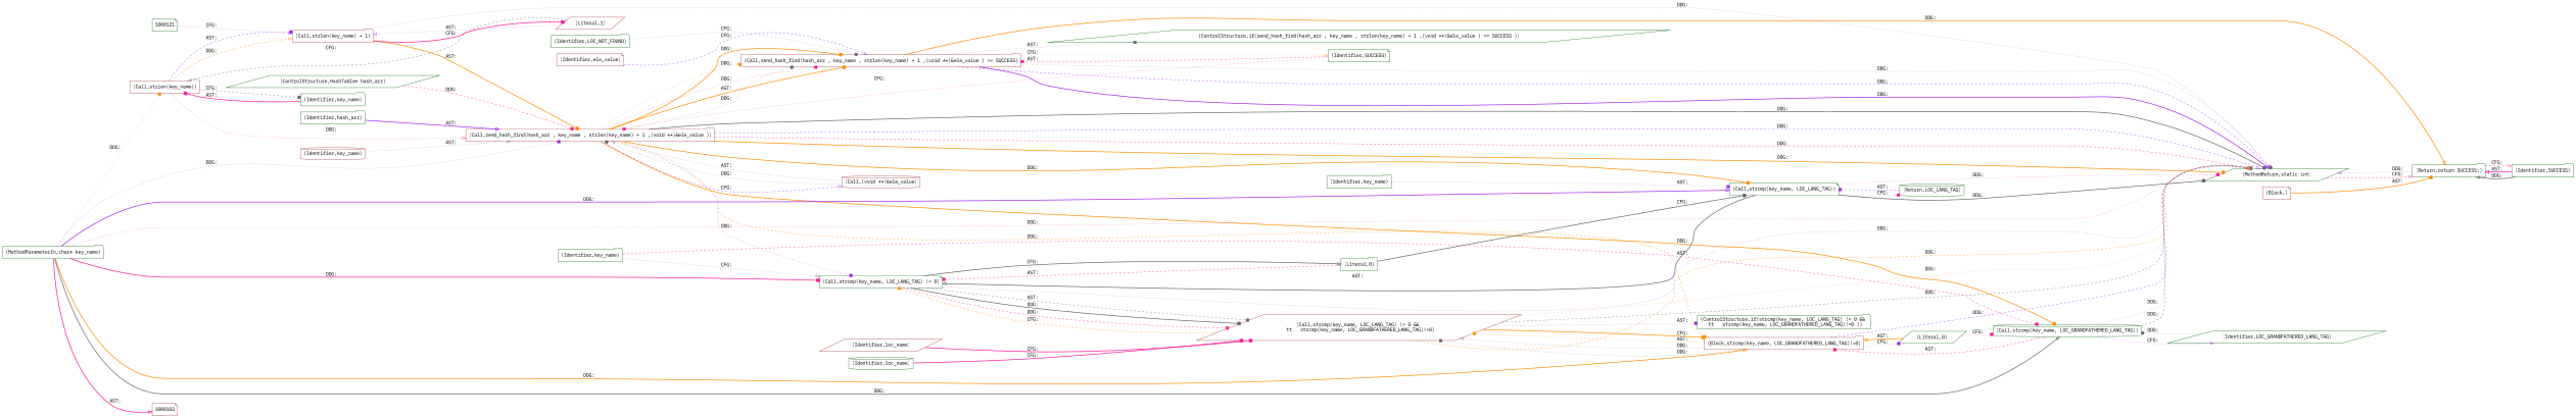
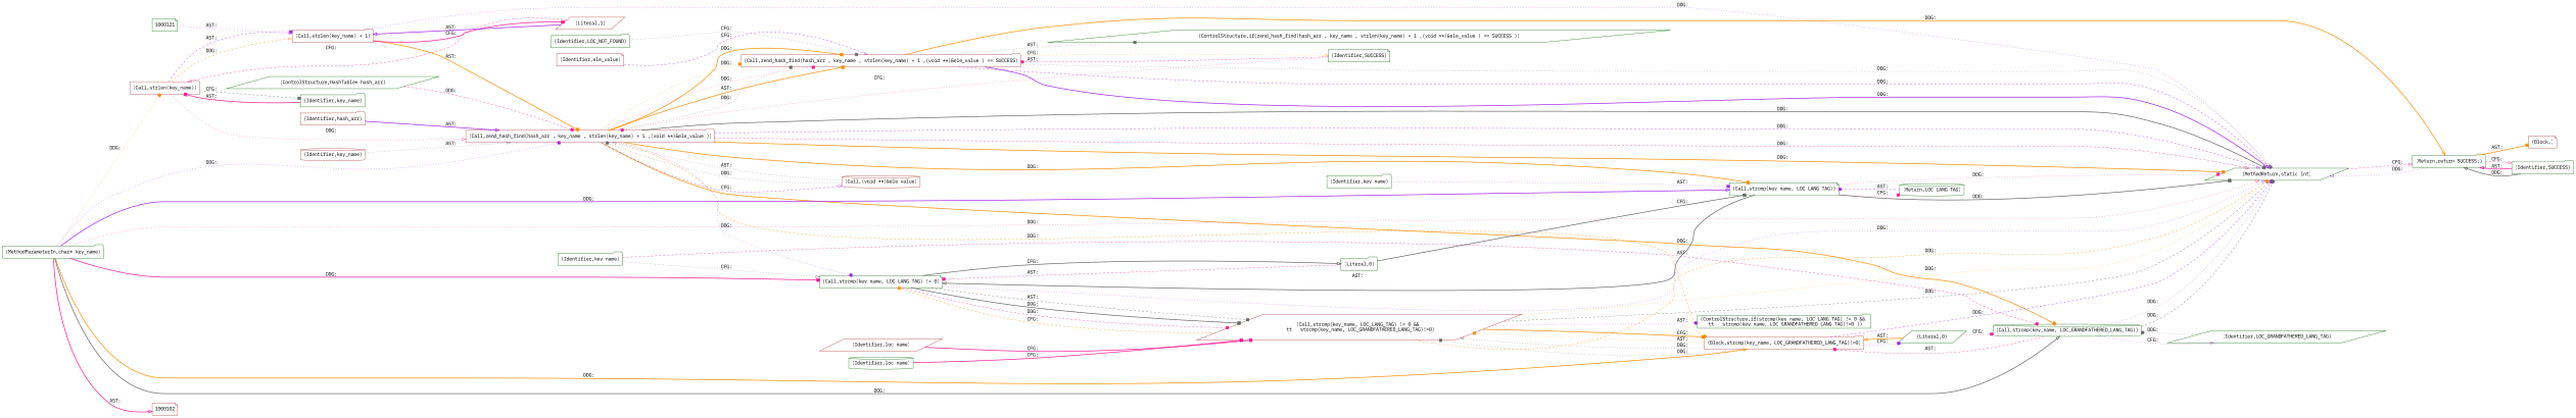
  digraph {
    fontname="IBM Plex Mono"
    rankdir=LR
    node [color=darkgreen fontname="IBM Plex Mono" shape=folder]
    edge [arrowhead=box color=deeppink fontname="IBM Plex Mono" style=dotted]
    n1 [color=brown label="(Call,strlen(key_name))"]
    n2 [color=brown label="(Call,zend_hash_find(hash_arr , key_name , strlen(key_name) + 1 ,(void **)&ele_value ))"]
    n3 [color=brown label="(Call,strlen(key_name) + 1)"]
    n4 [label="(Identifier,key_name)"]
    n5 [label="(Call,strcmp(key_name, LOC_LANG_TAG) != 0)" shape=note]
    n6 [label="(Call,strcmp(key_name, LOC_LANG_TAG))" shape=note]
    n7 [color=brown label="(Block,strcmp(key_name, LOC_GRANDFATHERED_LANG_TAG)!=0)"]
    n8 [label="(Call,strcmp(key_name, LOC_GRANDFATHERED_LANG_TAG))" shape=cylinder]
    n9 [label="(MethodReturn,static int)" shape=parallelogram]
    n10 [color=brown label="(Call,zend_hash_find(hash_arr , key_name , strlen(key_name) + 1 ,(void **)&ele_value ) == SUCCESS)"]
    n11 [color=brown label="(Call,(void **)&ele_value)" shape=cylinder]
    n12 [color=brown label="(Literal,1)" shape=parallelogram]
    n13 [label="(MethodParameterIn,char* key_name)"]
    1000102 [color=brown shape=note]
    n15 [color=brown label="(Call,strcmp(key_name, LOC_LANG_TAG) != 0 && \n \t\t   strcmp(key_name, LOC_GRANDFATHERED_LANG_TAG)!=0)" shape=parallelogram]
    n16 [label="(Literal,0)"]
    n17 [label="(Return,LOC_LANG_TAG)" shape=cylinder]
    n18 [label="(Literal,0)" shape=parallelogram]
    n19 [label="(Identifier,LOC_GRANDFATHERED_LANG_TAG)" shape=parallelogram]
    n20 [label="(Return,return SUCCESS;)"]
    n21 [label="(ControlStructure,if(zend_hash_find(hash_arr , key_name , strlen(key_name) + 1 ,(void **)&ele_value ) == SUCCESS ))" shape=parallelogram]
    n22 [label="(Identifier,SUCCESS)" shape=note]
    n23 [color=brown label="(Block,)" shape=note]
    n24 [label="(Identifier,SUCCESS)"]
    n25 [label="(ControlStructure,if(strcmp(key_name, LOC_LANG_TAG) != 0 && \n \t\t   strcmp(key_name, LOC_GRANDFATHERED_LANG_TAG)!=0 ))"]
    n26 [label="(Identifier,key_name)"]
    n27 [label="(Identifier,LOC_NOT_FOUND)"]
-   n28 [label="(Identifier,hash_arr)"]
+   n28 [color=brown label="(Identifier,hash_arr)"]
    n29 [color=brown label="(Identifier,key_name)" shape=cylinder]
    n30 [color=brown label="(Identifier,ele_value)" shape=note]
    n31 [label="(Identifier,loc_name)" shape=cylinder]
    n32 [color=brown label="(Identifier,loc_name)" shape=parallelogram]
    n33 [label="(Identifier,key_name)"]
    n34 [label="(ControlStructure,HashTable* hash_arr)" shape=parallelogram]
    1000121 [shape=note]
    n1 -> n2 [arrowhead=onormal label="DDG: "]
    n1 -> n3 [color=purple label="AST: " style=dashed]
    n1 -> n3 [arrowhead=onormal color=darkorange label="DDG: " style=dashed]
    n1 -> n4 [color=gray40 label="CFG: " style=dashed]
    n2 -> n5 [color=purple label="DDG: "]
    n2 -> n6 [color=darkorange label="DDG: " style=bold]
    n2 -> n7 [color=darkorange label="DDG: " style=dashed]
    n2 -> n8 [color=darkorange label="DDG: " style=bold]
    n2 -> n9 [color=gray40 label="DDG: " style=bold]
    n2 -> n9 [arrowhead=onormal color=purple label="DDG: " style=dashed]
    n2 -> n9 [arrowhead=onormal label="DDG: " style=dashed]
    n2 -> n9 [color=darkorange label="DDG: " style=bold]
    n2 -> n10 [color=darkorange label="AST: " style=bold]
    n2 -> n10 [color=gray40 label="DDG: "]
    n2 -> n10 [color=darkorange label="DDG: " style=bold]
    n2 -> n10 [color=darkorange label="DDG: "]
    n2 -> n10 [label="DDG: "]
    n2 -> n11 [arrowhead=onormal color=purple label="CFG: " style=dashed]
    n3 -> n2 [color=darkorange label="AST: " style=bold]
    n3 -> n9 [arrowhead=onormal color=purple label="DDG: "]
    n3 -> n12 [label="CFG: " style=bold]
    n4 -> n1 [label="AST: " style=bold]
    n5 -> n9 [arrowhead=onormal color=purple label="DDG: "]
    n5 -> n15 [color=gray40 label="AST: " style=dashed]
    n5 -> n15 [color=gray40 label="DDG: " style=bold]
    n5 -> n15 [label="DDG: " style=dashed]
    n5 -> n16 [arrowhead=onormal color=gray40 label="CFG: " style=bold]
    n6 -> n5 [arrowhead=onormal color=gray40 label="AST: " style=bold]
    n6 -> n9 [label="DDG: "]
    n6 -> n9 [color=gray40 label="DDG: " style=bold]
    n6 -> n17 [label="CFG: "]
    n7 -> n9 [color=purple label="DDG: " style=dashed]
    n7 -> n15 [color=darkorange label="AST: "]
    n7 -> n15 [arrowhead=onormal color=gray40 label="DDG: "]
    n7 -> n15 [color=gray40 label="DDG: "]
    n7 -> n18 [color=purple label="CFG: "]
    n8 -> n7 [label="AST: " style=dashed]
    n8 -> n9 [color=purple label="DDG: "]
    n8 -> n9 [color=gray40 label="DDG: " style=dashed]
    n8 -> n19 [arrowhead=onormal color=purple label="CFG: "]
    n9 -> n20 [arrowhead=onormal label="CFG: " style=dashed]
    n10 -> n9 [color=gray40 label="DDG: "]
    n10 -> n9 [arrowhead=onormal color=purple label="DDG: " style=dashed]
    n10 -> n9 [arrowhead=onormal color=purple label="DDG: " style=bold]
    n10 -> n20 [arrowhead=onormal color=darkorange label="DDG: " style=bold]
    n10 -> n21 [color=gray40 label="AST: "]
    n10 -> n22 [arrowhead=onormal color=darkorange label="CFG: "]
    n11 -> n2 [arrowhead=onormal color=gray40 label="AST: "]
    n11 -> n2 [color=gray40 label="DDG: "]
-   n12 -> n1 [arrowhead=onormal color=gray40 label="CFG: " style=dashed]
-   n12 -> n3 [arrowhead=onormal color=purple label="AST: "]
+   n12 -> n1 [arrowhead=onormal label="CFG: " style=dashed]
+   n12 -> n3 [arrowhead=onormal color=purple label="AST: " style=bold]
    n13 -> n1 [color=darkorange label="DDG: "]
    n13 -> n2 [color=purple label="DDG: "]
    n13 -> n5 [label="DDG: " style=bold]
    n13 -> n6 [arrowhead=onormal color=purple label="DDG: " style=bold]
    n13 -> n7 [arrowhead=onormal color=darkorange label="DDG: " style=bold]
    n13 -> n8 [arrowhead=onormal color=gray40 label="DDG: " style=bold]
    n13 -> n9 [arrowhead=onormal label="DDG: "]
    n13 -> 1000102 [arrowhead=onormal label="AST: " style=bold]
    n15 -> n5 [color=darkorange label="CFG: " style=dashed]
    n15 -> n7 [color=darkorange label="CFG: " style=bold]
    n15 -> n9 [color=darkorange label="DDG: " style=dashed]
    n15 -> n9 [arrowhead=onormal color=darkorange label="DDG: "]
    n15 -> n9 [arrowhead=onormal color=gray40 label="DDG: " style=dashed]
    n15 -> n25 [color=purple label="AST: "]
    n16 -> n5 [label="AST: " style=dashed]
    n16 -> n6 [color=gray40 label="CFG: " style=bold]
    n17 -> n6 [color=purple label="AST: " style=dashed]
    n18 -> n7 [arrowhead=onormal color=darkorange label="AST: " style=bold]
    n18 -> n8 [label="CFG: "]
    n19 -> n8 [color=gray40 label="DDG: "]
    n20 -> n9 [arrowhead=onormal color=purple label="DDG: "]
-   n23 -> n20 [color=darkorange label="AST: " style=bold]
+   n20 -> n23 [color=darkorange label="AST: " style=bold]
    n20 -> n24 [arrowhead=onormal label="CFG: " style=dashed]
    n22 -> n2 [label="CFG: "]
    n22 -> n10 [label="AST: " style=dashed]
    n24 -> n20 [arrowhead=onormal label="AST: " style=bold]
    n24 -> n20 [arrowhead=onormal color=gray40 label="DDG: " style=bold]
    n26 -> n6 [color=purple label="AST: "]
    n27 -> n10 [color=gray40 label="CFG: "]
    n28 -> n2 [arrowhead=onormal color=purple label="AST: " style=bold]
    n29 -> n2 [arrowhead=onormal color=gray40 label="AST: "]
    n30 -> n10 [arrowhead=onormal color=purple label="CFG: " style=dashed]
    n31 -> n15 [label="CFG: " style=bold]
    n32 -> n15 [label="CFG: " style=bold]
    n33 -> n5 [arrowhead=onormal color=gray40 label="CFG: "]
    n33 -> n8 [label="AST: " style=dashed]
    n34 -> n2 [label="DDG: " style=dashed]
-   1000121 -> n3 [arrowhead=onormal color=purple label="CFG: "]
+   1000121 -> n3 [arrowhead=onormal color=purple label="AST: "]
  }
